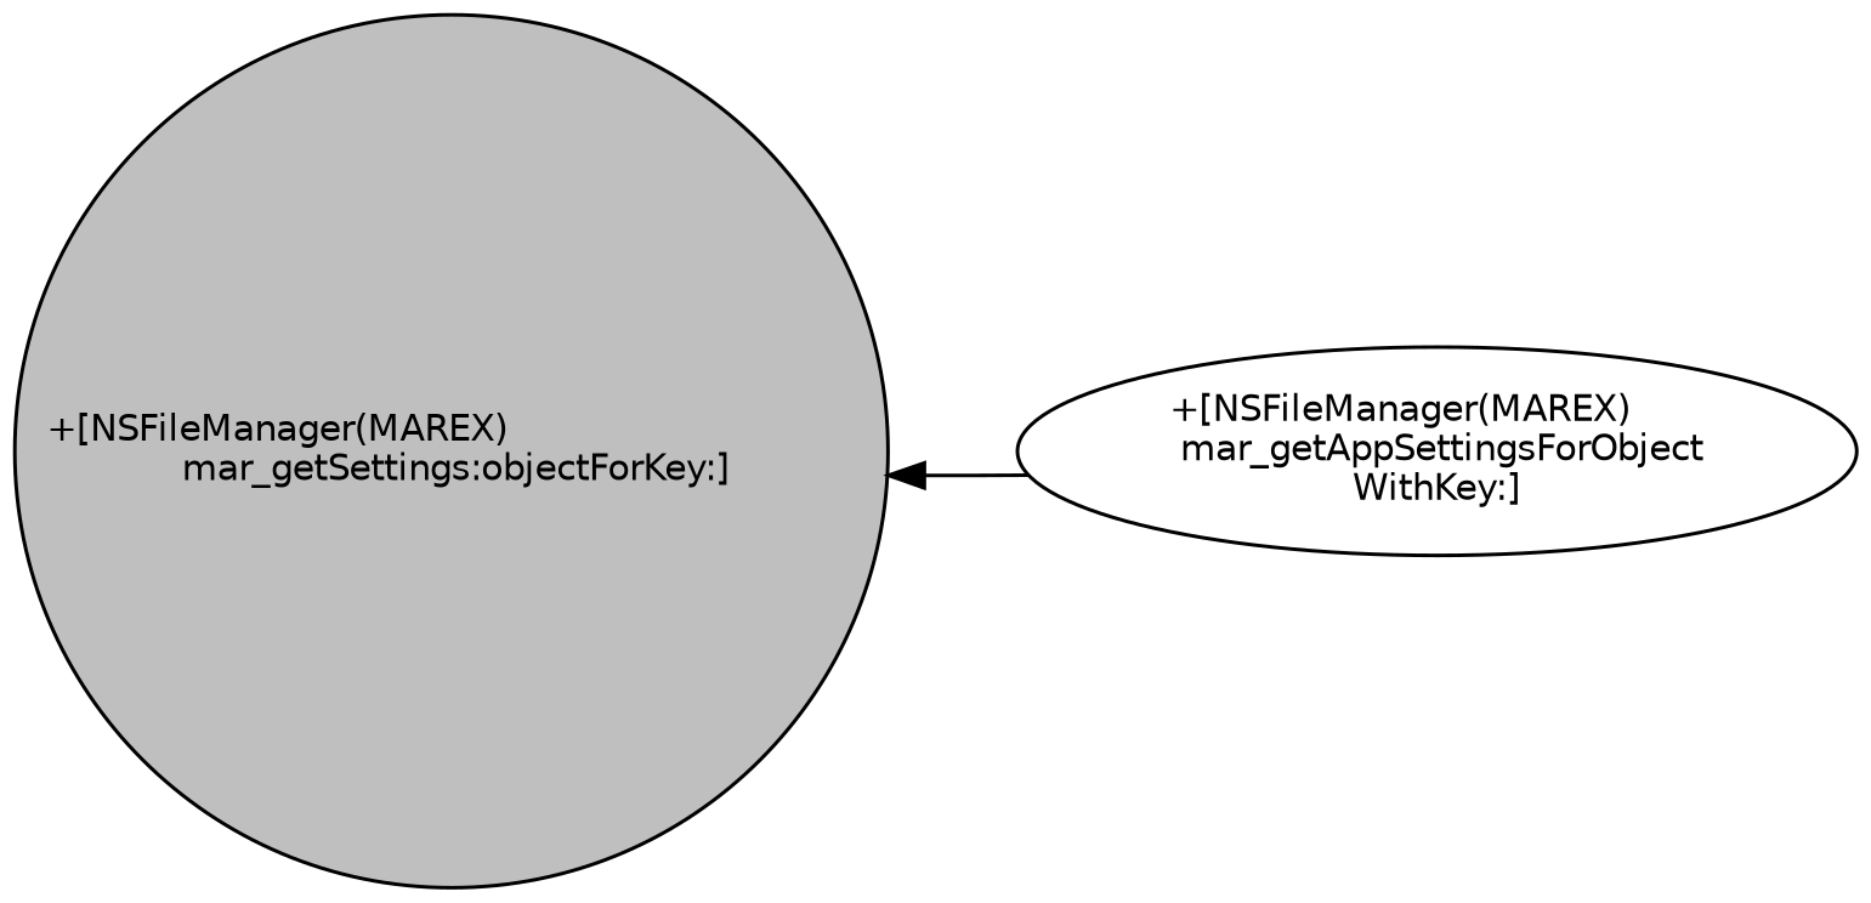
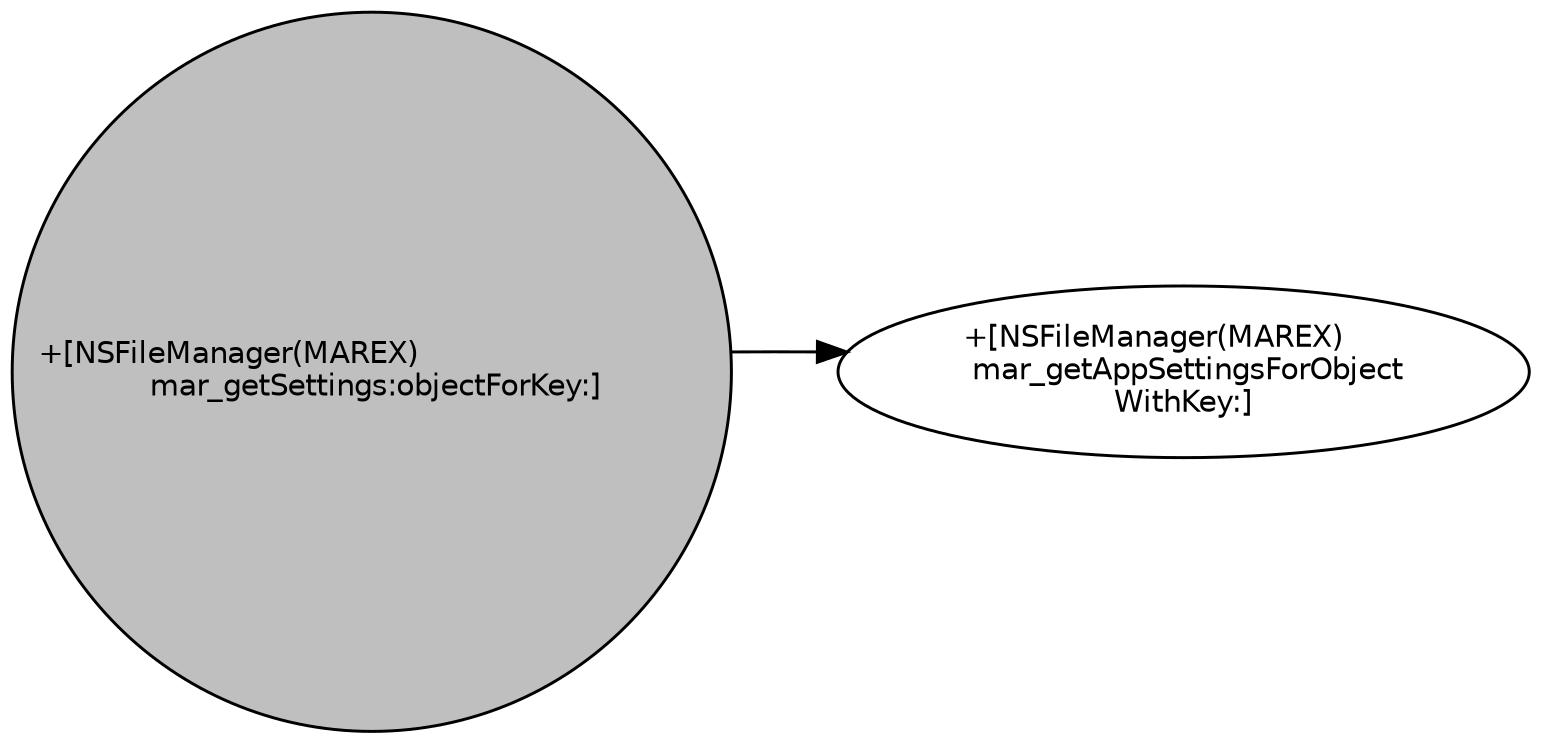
  digraph {
    rankdir=LR
    fontname="DejaVu Sans"
    node [color=black fontname="DejaVu Sans" fontsize=10 style=filled]
    n1 [fillcolor=grey75 fontcolor=black height=0.2 label="+[NSFileManager(MAREX)\l mar_getSettings:objectForKey:]" shape=circle width=0.4]
    n2 [fillcolor=white height=0.2 label="+[NSFileManager(MAREX)\l mar_getAppSettingsForObject\lWithKey:]" shape=ellipse width=0.4]
-   n1 -> n2 [color=black dir=back fontname="DejaVu Sans" fontsize=10 labelfontname=Helvetica labelfontsize=10 style=solid]
+   n2 -> n1 [color=black dir=back fontname="DejaVu Sans" fontsize=10 labelfontname=Helvetica labelfontsize=10 style=solid]
  }
